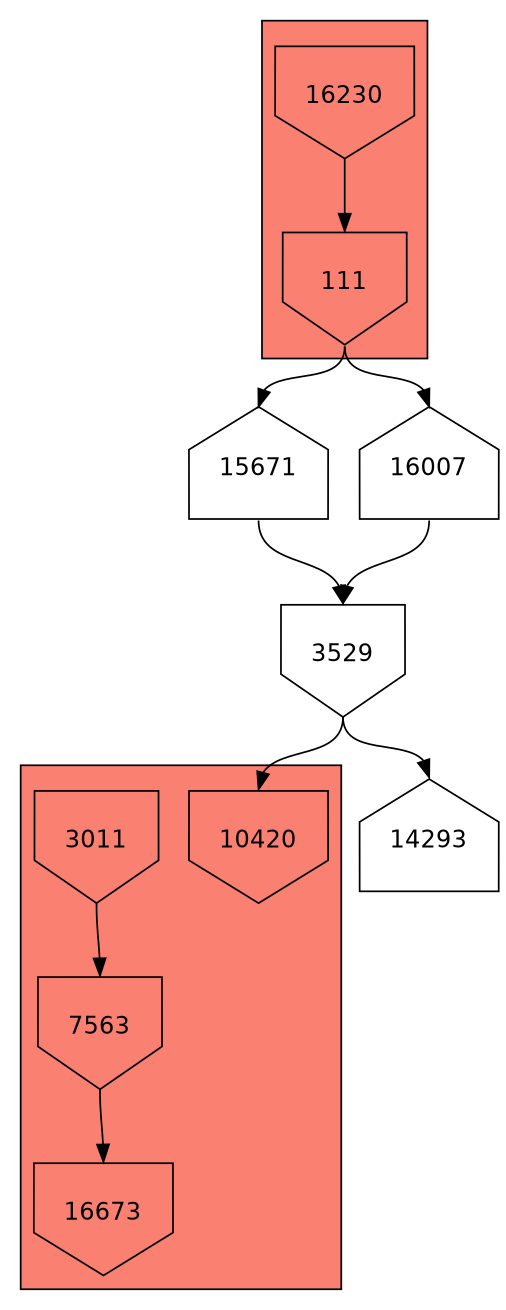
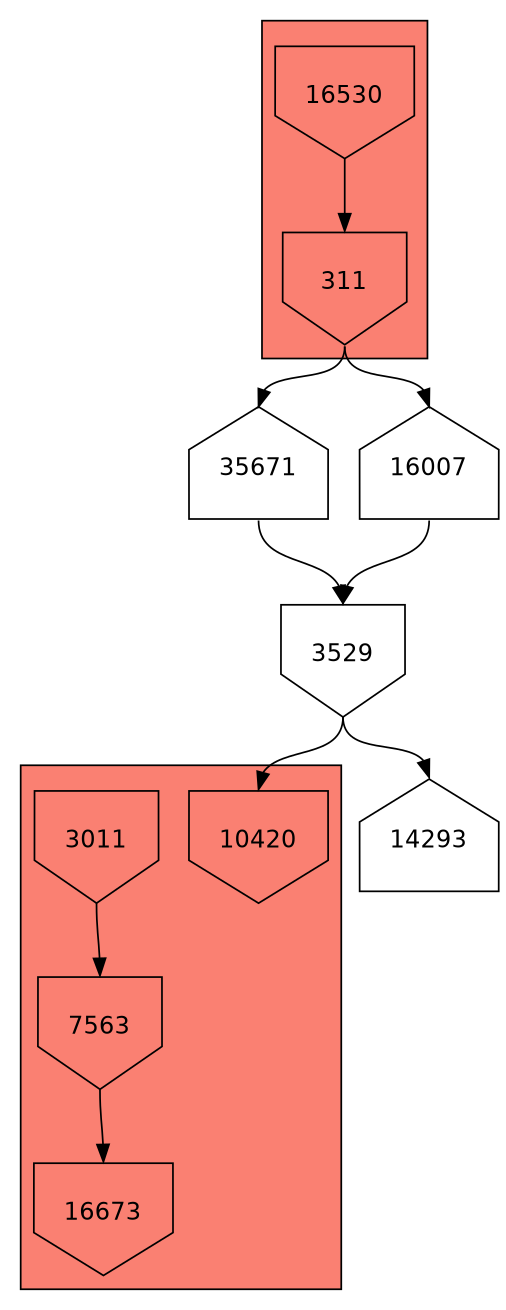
  digraph {
    fontname="DejaVu Sans"
    node [fontname="DejaVu Sans" shape=invhouse]
    edge [fontname="DejaVu Sans" headport=n tailport=s]
    n1 [height=1 label=10420 width=1]
    3011 [height=1 width=1]
    7563 [height=1 width=1]
    16673 [height=1 width=1]
-   16530 [height=1 width=1 label=16230]
-   111 [height=1 width=1]
-   15671 [height=1 shape=house width=1]
+   16530 [height=1 width=1]
+   111 [height=1 width=1 label=311]
+   15671 [height=1 shape=house width=1 label=35671]
    16007 [height=1 shape=house width=1]
    3529 [height=1 width=1]
    14293 [height=1 shape=house width=1]
    subgraph cluster_1 {
      fillcolor=salmon
      style=filled
      n1
      3011
      7563
      16673
    }
    subgraph cluster_2 {
      fillcolor=salmon
      style=filled
      16530
      111
    }
    3011 -> 7563
    7563 -> 16673
    16530 -> 111
    111 -> 15671
    111 -> 16007
    15671 -> 3529
    16007 -> 3529
    3529 -> n1
    3529 -> 14293
  }
